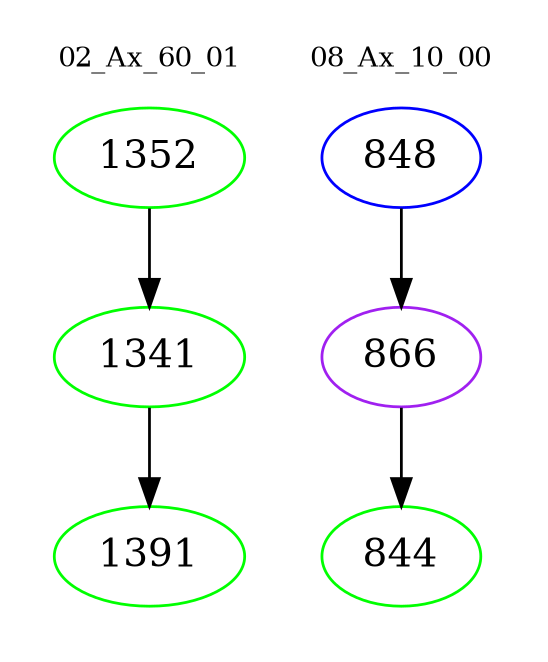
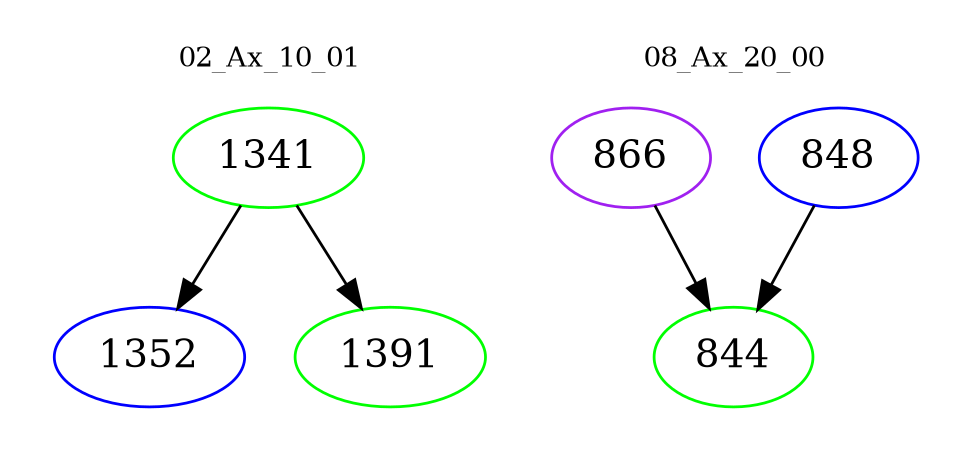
  digraph {
    node [color=green]
    edge [color=black]
-   n1 [label=1352]
+   n1 [color=blue label=1352]
    n2 [label=1341]
    n3 [label=1391]
    n4 [color=blue label=848]
    n5 [label=844]
    n6 [color=purple label=866]
    subgraph cluster_1 {
      color=white
      fontsize=10
-     label="02_Ax_60_01"
+     label="02_Ax_10_01"
      n1
      n2
      n3
    }
    subgraph cluster_2 {
      color=white
      fontsize=10
-     label="08_Ax_10_00"
+     label="08_Ax_20_00"
      n4
      n5
      n6
    }
-   n1 -> n2
+   n2 -> n1
    n2 -> n3
-   n4 -> n6
+   n4 -> n5
    n6 -> n5
  }
